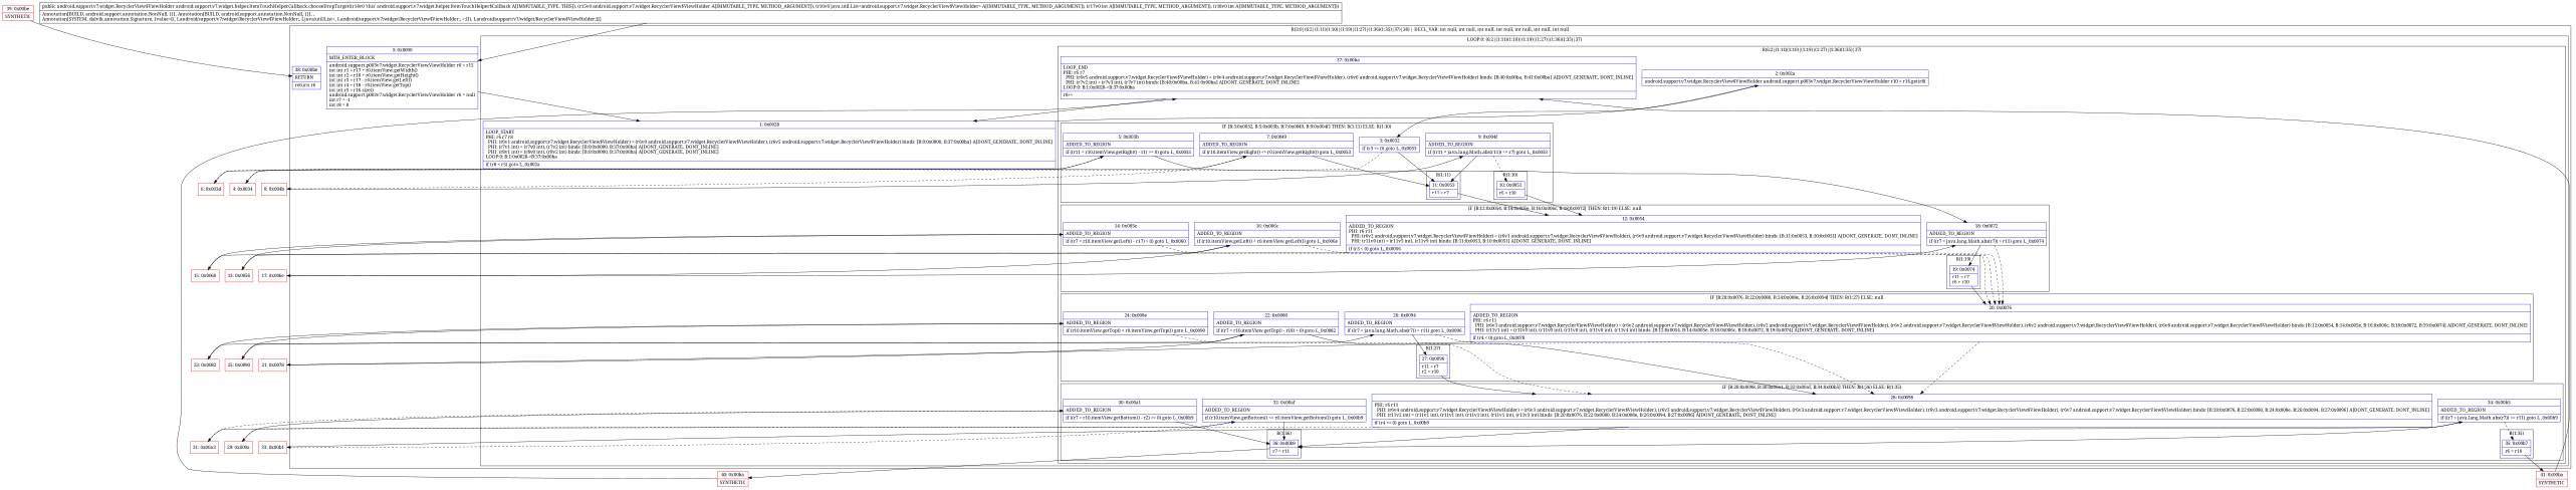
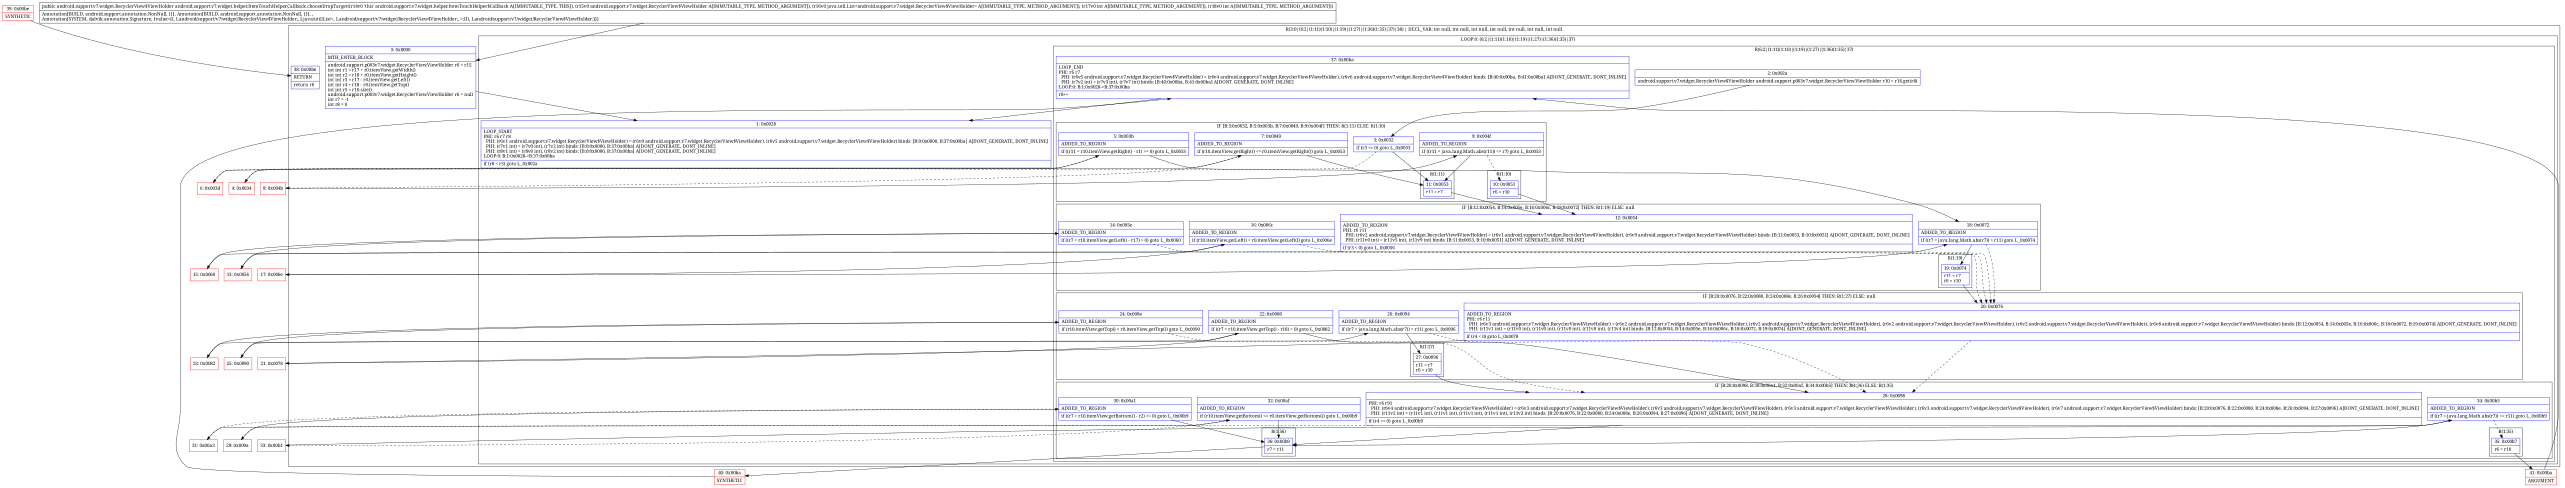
  digraph {
    fontname="Noto Serif"
    node [color=blue fontname="Noto Serif" shape=record]
    edge [fontname="Noto Serif"]
    n1 [label="{11\:\ 0x0053|r11 = r7\l}"]
    n2 [label="{10\:\ 0x0051|r6 = r10\l}"]
    n3 [label="{3\:\ 0x0032|if (r3 \<= 0) goto L_0x0053\l}"]
    n4 [label="{5\:\ 0x003b|ADDED_TO_REGION\l|if ((r11 = r10.itemView.getRight() \- r1) \>= 0) goto L_0x0053\l}"]
    n5 [label="{7\:\ 0x0049|ADDED_TO_REGION\l|if (r10.itemView.getRight() \<= r0.itemView.getRight()) goto L_0x0053\l}"]
    n6 [label="{9\:\ 0x004f|ADDED_TO_REGION\l|if ((r11 = java.lang.Math.abs(r11)) \<= r7) goto L_0x0053\l}"]
    n7 [label="{19\:\ 0x0074|r11 = r7\lr6 = r10\l}"]
    n8 [label="{12\:\ 0x0054|ADDED_TO_REGION\lPHI: r6 r11 \l  PHI: (r6v2 android.support.v7.widget.RecyclerView$ViewHolder) = (r6v1 android.support.v7.widget.RecyclerView$ViewHolder), (r6v9 android.support.v7.widget.RecyclerView$ViewHolder) binds: [B:11:0x0053, B:10:0x0051] A[DONT_GENERATE, DONT_INLINE]\l  PHI: (r11v0 int) = (r11v5 int), (r11v9 int) binds: [B:11:0x0053, B:10:0x0051] A[DONT_GENERATE, DONT_INLINE]\l|if (r3 \< 0) goto L_0x0056\l}"]
    n9 [label="{14\:\ 0x005e|ADDED_TO_REGION\l|if ((r7 = r10.itemView.getLeft() \- r17) \> 0) goto L_0x0060\l}"]
    n10 [label="{16\:\ 0x006c|ADDED_TO_REGION\l|if (r10.itemView.getLeft() \< r0.itemView.getLeft()) goto L_0x006e\l}"]
    n11 [label="{18\:\ 0x0072|ADDED_TO_REGION\l|if ((r7 = java.lang.Math.abs(r7)) \> r11) goto L_0x0074\l}"]
-   n12 [label="{27\:\ 0x0096|r11 = r7\lr2 = r10\l}"]
+   n12 [label="{27\:\ 0x0096|r11 = r7\lr6 = r10\l}"]
    n13 [label="{20\:\ 0x0076|ADDED_TO_REGION\lPHI: r6 r11 \l  PHI: (r6v3 android.support.v7.widget.RecyclerView$ViewHolder) = (r6v2 android.support.v7.widget.RecyclerView$ViewHolder), (r6v2 android.support.v7.widget.RecyclerView$ViewHolder), (r6v2 android.support.v7.widget.RecyclerView$ViewHolder), (r6v2 android.support.v7.widget.RecyclerView$ViewHolder), (r6v8 android.support.v7.widget.RecyclerView$ViewHolder) binds: [B:12:0x0054, B:14:0x005e, B:16:0x006c, B:18:0x0072, B:19:0x0074] A[DONT_GENERATE, DONT_INLINE]\l  PHI: (r11v1 int) = (r11v0 int), (r11v0 int), (r11v0 int), (r11v0 int), (r11v4 int) binds: [B:12:0x0054, B:14:0x005e, B:16:0x006c, B:18:0x0072, B:19:0x0074] A[DONT_GENERATE, DONT_INLINE]\l|if (r4 \< 0) goto L_0x0078\l}"]
    n14 [label="{22\:\ 0x0080|ADDED_TO_REGION\l|if ((r7 = r10.itemView.getTop() \- r18) \> 0) goto L_0x0082\l}"]
    n15 [label="{24\:\ 0x008e|ADDED_TO_REGION\l|if (r10.itemView.getTop() \< r0.itemView.getTop()) goto L_0x0090\l}"]
    n16 [label="{26\:\ 0x0094|ADDED_TO_REGION\l|if ((r7 = java.lang.Math.abs(r7)) \> r11) goto L_0x0096\l}"]
    n17 [label="{36\:\ 0x00b9|r7 = r11\l}"]
    n18 [label="{35\:\ 0x00b7|r6 = r10\l}"]
-   n19 [label="{28\:\ 0x0098|PHI: r6 r11 \l  PHI: (r6v4 android.support.v7.widget.RecyclerView$ViewHolder) = (r6v3 android.support.v7.widget.RecyclerView$ViewHolder), (r6v3 android.support.v7.widget.RecyclerView$ViewHolder), (r6v3 android.support.v7.widget.RecyclerView$ViewHolder), (r6v3 android.support.v7.widget.RecyclerView$ViewHolder), (r6v7 android.support.v7.widget.RecyclerView$ViewHolder) binds: [B:20:0x0076, B:22:0x0080, B:24:0x008e, B:26:0x0094, B:27:0x0096] A[DONT_GENERATE, DONT_INLINE]\l  PHI: (r11v2 int) = (r11v1 int), (r11v1 int), (r11v1 int), (r11v1 int), (r11v3 int) binds: [B:20:0x0076, B:22:0x0080, B:24:0x008e, B:26:0x0094, B:27:0x0096] A[DONT_GENERATE, DONT_INLINE]\l|if (r4 \<= 0) goto L_0x00b9\l}"]
+   n19 [label="{28\:\ 0x0098|PHI: r6 r91 \l  PHI: (r6v4 android.support.v7.widget.RecyclerView$ViewHolder) = (r6v3 android.support.v7.widget.RecyclerView$ViewHolder), (r6v3 android.support.v7.widget.RecyclerView$ViewHolder), (r6v3 android.support.v7.widget.RecyclerView$ViewHolder), (r6v3 android.support.v7.widget.RecyclerView$ViewHolder), (r6v7 android.support.v7.widget.RecyclerView$ViewHolder) binds: [B:20:0x0076, B:22:0x0080, B:24:0x008e, B:26:0x0094, B:27:0x0096] A[DONT_GENERATE, DONT_INLINE]\l  PHI: (r11v2 int) = (r11v1 int), (r11v1 int), (r11v1 int), (r11v1 int), (r11v3 int) binds: [B:20:0x0076, B:22:0x0080, B:24:0x008e, B:26:0x0094, B:27:0x0096] A[DONT_GENERATE, DONT_INLINE]\l|if (r4 \<= 0) goto L_0x00b9\l}"]
    n20 [label="{30\:\ 0x00a1|ADDED_TO_REGION\l|if ((r7 = r10.itemView.getBottom() \- r2) \>= 0) goto L_0x00b9\l}"]
    n21 [label="{32\:\ 0x00af|ADDED_TO_REGION\l|if (r10.itemView.getBottom() \<= r0.itemView.getBottom()) goto L_0x00b9\l}"]
    n22 [label="{34\:\ 0x00b5|ADDED_TO_REGION\l|if ((r7 = java.lang.Math.abs(r7)) \<= r11) goto L_0x00b9\l}"]
    n23 [label="{2\:\ 0x002a|android.support.v7.widget.RecyclerView$ViewHolder android.support.p003v7.widget.RecyclerView.ViewHolder r10 = r16.get(r8)\l}"]
    n24 [label="{37\:\ 0x00ba|LOOP_END\lPHI: r6 r7 \l  PHI: (r6v5 android.support.v7.widget.RecyclerView$ViewHolder) = (r6v4 android.support.v7.widget.RecyclerView$ViewHolder), (r6v6 android.support.v7.widget.RecyclerView$ViewHolder) binds: [B:40:0x00ba, B:41:0x00ba] A[DONT_GENERATE, DONT_INLINE]\l  PHI: (r7v2 int) = (r7v3 int), (r7v7 int) binds: [B:40:0x00ba, B:41:0x00ba] A[DONT_GENERATE, DONT_INLINE]\lLOOP:0: B:1:0x0028\-\>B:37:0x00ba\l|r8++\l}"]
    n25 [label="{1\:\ 0x0028|LOOP_START\lPHI: r6 r7 r8 \l  PHI: (r6v1 android.support.v7.widget.RecyclerView$ViewHolder) = (r6v0 android.support.v7.widget.RecyclerView$ViewHolder), (r6v5 android.support.v7.widget.RecyclerView$ViewHolder) binds: [B:0:0x0000, B:37:0x00ba] A[DONT_GENERATE, DONT_INLINE]\l  PHI: (r7v1 int) = (r7v0 int), (r7v2 int) binds: [B:0:0x0000, B:37:0x00ba] A[DONT_GENERATE, DONT_INLINE]\l  PHI: (r8v1 int) = (r8v0 int), (r8v2 int) binds: [B:0:0x0000, B:37:0x00ba] A[DONT_GENERATE, DONT_INLINE]\lLOOP:0: B:1:0x0028\-\>B:37:0x00ba\l|if (r8 \< r5) goto L_0x002a\l}"]
    n26 [label="{0\:\ 0x0000|MTH_ENTER_BLOCK\l|android.support.p003v7.widget.RecyclerView.ViewHolder r0 = r15\lint int r1 = r17 + r0.itemView.getWidth()\lint int r2 = r18 + r0.itemView.getHeight()\lint int r3 = r17 \- r0.itemView.getLeft()\lint int r4 = r18 \- r0.itemView.getTop()\lint int r5 = r16.size()\landroid.support.p003v7.widget.RecyclerView.ViewHolder r6 = null\lint r7 = \-1\lint r8 = 0\l}"]
    n27 [label="{38\:\ 0x00be|RETURN\l|return r6\l}"]
    n28 [color=red label="{4\:\ 0x0034}"]
    n29 [color=red label="{6\:\ 0x003d}"]
    n30 [color=red label="{8\:\ 0x004b}"]
    n31 [color=red label="{13\:\ 0x0056}"]
    n32 [color=red label="{15\:\ 0x0060}"]
    n33 [color=red label="{17\:\ 0x006e}"]
    n34 [color=red label="{21\:\ 0x0078}"]
    n35 [color=red label="{23\:\ 0x0082}"]
    n36 [color=red label="{25\:\ 0x0090}"]
    n37 [color=red label="{40\:\ 0x00ba|SYNTHETIC\l}"]
-   n38 [color=red label="{41\:\ 0x00ba|SYNTHETIC\l}"]
+   n38 [color=red label="{41\:\ 0x00ba|ARGUMENT\l}"]
    n39 [color=red label="{29\:\ 0x009a}"]
    n40 [color=red label="{31\:\ 0x00a3}"]
    n41 [color=red label="{33\:\ 0x00b1}"]
    n42 [color=red label="{39\:\ 0x00be|SYNTHETIC\l}"]
    n43 [label="{public android.support.v7.widget.RecyclerView$ViewHolder android.support.v7.widget.helper.ItemTouchHelper.Callback.chooseDropTarget((r14v0 'this' android.support.v7.widget.helper.ItemTouchHelper$Callback A[IMMUTABLE_TYPE, THIS]), (r15v0 android.support.v7.widget.RecyclerView$ViewHolder A[IMMUTABLE_TYPE, METHOD_ARGUMENT]), (r16v0 java.util.List\<android.support.v7.widget.RecyclerView$ViewHolder\> A[IMMUTABLE_TYPE, METHOD_ARGUMENT]), (r17v0 int A[IMMUTABLE_TYPE, METHOD_ARGUMENT]), (r18v0 int A[IMMUTABLE_TYPE, METHOD_ARGUMENT]))  | Annotation[BUILD, android.support.annotation.NonNull, \{\}], Annotation[BUILD, android.support.annotation.NonNull, \{\}], , \lAnnotation[SYSTEM, dalvik.annotation.Signature, \{value=[(, Landroid\/support\/v7\/widget\/RecyclerView$ViewHolder;, Ljava\/util\/List\<, Landroid\/support\/v7\/widget\/RecyclerView$ViewHolder;, \>;II), Landroid\/support\/v7\/widget\/RecyclerView$ViewHolder;]\}]\l}" color=""]
    subgraph cluster_1 {
      label="R(3:0|(6:2|(1:11)(1:10)|(1:19)|(1:27)|(1:36)(1:35)|37)|38) | DECL_VAR: int null, int null, int null, int null, int null, int null, int null\l"
      n26
      n27
      subgraph cluster_2 {
        label="LOOP:0: (6:2|(1:11)(1:10)|(1:19)|(1:27)|(1:36)(1:35)|37)"
        n25
        subgraph cluster_3 {
          label="R(6:2|(1:11)(1:10)|(1:19)|(1:27)|(1:36)(1:35)|37)"
          n23
          n24
          subgraph cluster_4 {
            label="IF [B:3:0x0032, B:5:0x003b, B:7:0x0049, B:9:0x004f] THEN: R(1:11) ELSE: R(1:10)"
            n3
            n4
            n5
            n6
            subgraph cluster_5 {
              label="R(1:11)"
              n1
            }
            subgraph cluster_6 {
              label="R(1:10)"
              n2
            }
          }
          subgraph cluster_7 {
            label="IF [B:12:0x0054, B:14:0x005e, B:16:0x006c, B:18:0x0072] THEN: R(1:19) ELSE: null"
            n8
            n9
            n10
            n11
            subgraph cluster_8 {
              label="R(1:19)"
              n7
            }
          }
          subgraph cluster_9 {
            label="IF [B:20:0x0076, B:22:0x0080, B:24:0x008e, B:26:0x0094] THEN: R(1:27) ELSE: null"
            n13
            n14
            n15
            n16
            subgraph cluster_10 {
              label="R(1:27)"
              n12
            }
          }
          subgraph cluster_11 {
            label="IF [B:28:0x0098, B:30:0x00a1, B:32:0x00af, B:34:0x00b5] THEN: R(1:36) ELSE: R(1:35)"
            n19
            n20
            n21
            n22
            subgraph cluster_12 {
              label="R(1:56)"
              n17
            }
            subgraph cluster_13 {
              label="R(1:35)"
              n18
            }
          }
        }
      }
    }
    n1 -> n8
    n2 -> n8
    n3 -> n1
    n3 -> n28 [style=dashed]
    n4 -> n11
    n4 -> n29 [style=dashed]
    n5 -> n1
    n5 -> n30 [style=dashed]
    n6 -> n1
    n6 -> n2 [style=dashed]
    n7 -> n13
    n8 -> n13 [style=dashed]
    n8 -> n31
    n9 -> n13 [style=dashed]
    n9 -> n32
    n10 -> n13 [style=dashed]
    n10 -> n33
    n11 -> n7
    n11 -> n13 [style=dashed]
    n12 -> n19
    n13 -> n19 [style=dashed]
    n13 -> n34
    n14 -> n19 [style=solid]
    n14 -> n35
    n15 -> n19 [style=dashed]
    n15 -> n36
    n16 -> n12
    n16 -> n19 [style=dashed]
    n17 -> n37
    n18 -> n38
    n19 -> n17
    n19 -> n39 [style=dashed]
    n20 -> n17
    n20 -> n40 [style=dashed]
    n21 -> n17
    n21 -> n41 [style=dashed]
    n22 -> n17
    n22 -> n18 [style=dashed]
    n23 -> n3
    n24 -> n25
-   n25 -> n23
    n26 -> n25
    n28 -> n4
    n29 -> n5
    n30 -> n6
    n31 -> n9
    n32 -> n10
    n33 -> n11
    n34 -> n14
    n35 -> n15
    n36 -> n16
    n37 -> n24
    n38 -> n24
    n39 -> n20
    n40 -> n21
    n41 -> n22
    n42 -> n27
    n43 -> n26
  }
